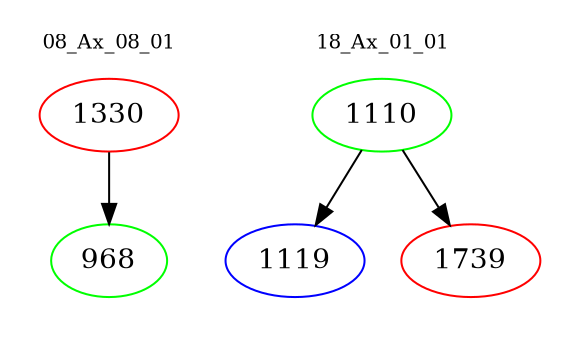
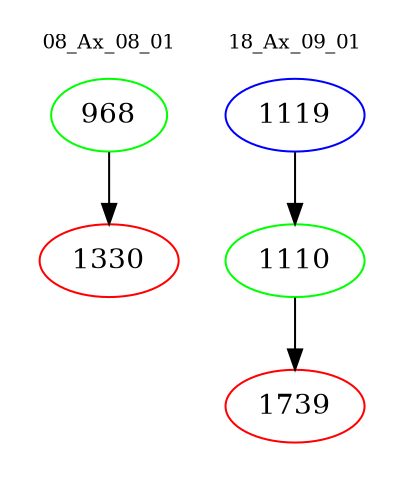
  digraph {
    node [color=green]
    edge [color=black]
    n1 [label=968]
    n2 [color=red label=1330]
    n3 [color=blue label=1119]
    n4 [label=1110]
    n5 [color=red label=1739]
    subgraph cluster_1 {
      color=white
      fontsize=10
      label="08_Ax_08_01"
      n1
      n2
    }
    subgraph cluster_2 {
      color=white
      fontsize=10
-     label="18_Ax_01_01"
+     label="18_Ax_09_01"
      n3
      n4
      n5
    }
-   n2 -> n1
-   n4 -> n3
+   n1 -> n2
+   n3 -> n4
    n4 -> n5
  }
